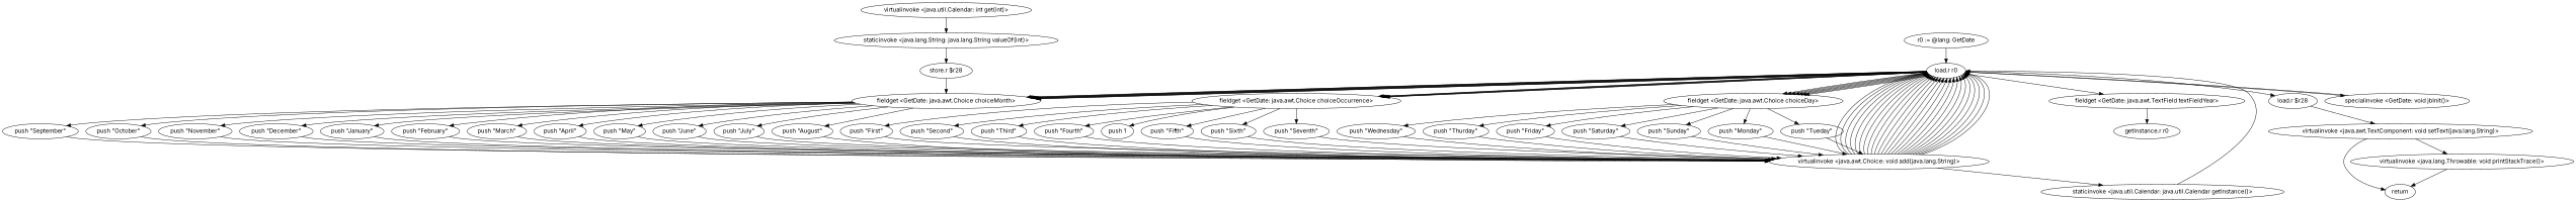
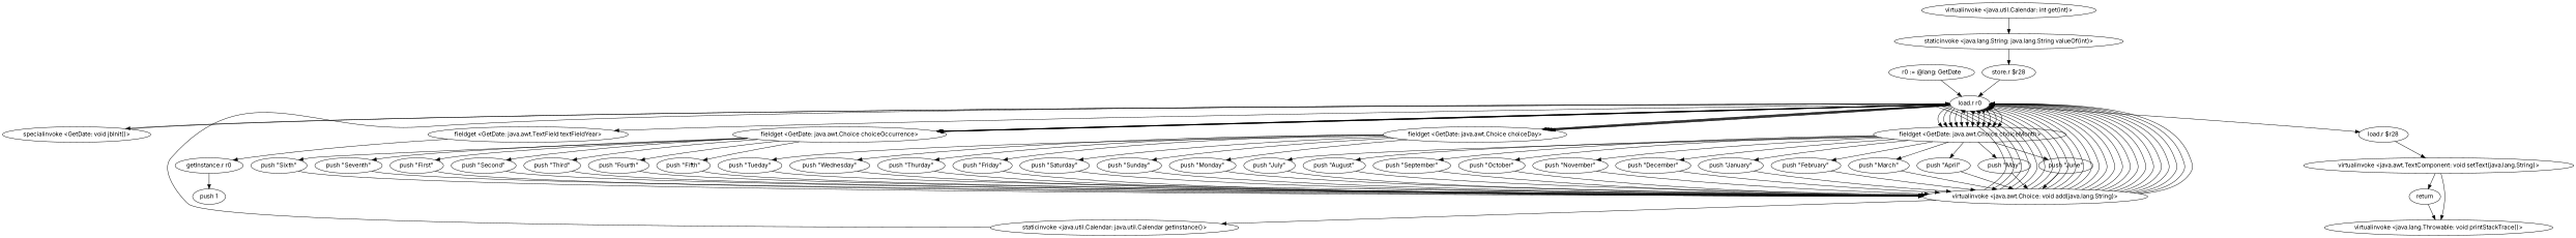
  digraph {
    fontname=Inter
    node [fontname=Inter]
    edge [fontname=Inter]
    n1 [label="r0 := @lang: GetDate"]
    "load.r r0"
    "specialinvoke <GetDate: void jbInit()>"
    "fieldget <GetDate: java.awt.Choice choiceOccurrence>"
    "fieldget <GetDate: java.awt.Choice choiceDay>"
    "fieldget <GetDate: java.awt.Choice choiceMonth>"
    "fieldget <GetDate: java.awt.TextField textFieldYear>"
    "load.r $r28"
    "push \"First\""
    "push \"Second\""
    "push \"Third\""
    "push \"Fourth\""
    "push \"Fifth\""
    "push \"Sixth\""
    "push \"Seventh\""
    "push \"Sunday\""
    "push \"Monday\""
    "push \"Tueday\""
    "push \"Wednesday\""
    "push \"Thurday\""
    "push \"Friday\""
    "push \"Saturday\""
    "push \"January\""
    "push \"February\""
    "push \"March\""
    "push \"April\""
    "push \"May\""
    "push \"June\""
    "push \"July\""
    "push \"August\""
    "push \"September\""
    "push \"October\""
    "push \"November\""
    "push \"December\""
    n35 [label="getInstance.r r0"]
    "virtualinvoke <java.awt.TextComponent: void setText(java.lang.String)>"
    "virtualinvoke <java.awt.Choice: void add(java.lang.String)>"
    "staticinvoke <java.util.Calendar: java.util.Calendar getInstance()>"
    "push 1"
    "virtualinvoke <java.util.Calendar: int get(int)>"
    "staticinvoke <java.lang.String: java.lang.String valueOf(int)>"
    "store.r $r28"
    return
    "virtualinvoke <java.lang.Throwable: void printStackTrace()>"
    n1 -> "load.r r0"
    "load.r r0" -> "specialinvoke <GetDate: void jbInit()>"
    "load.r r0" -> "fieldget <GetDate: java.awt.Choice choiceOccurrence>"
    "load.r r0" -> "fieldget <GetDate: java.awt.Choice choiceOccurrence>"
    "load.r r0" -> "fieldget <GetDate: java.awt.Choice choiceOccurrence>"
    "load.r r0" -> "fieldget <GetDate: java.awt.Choice choiceOccurrence>"
    "load.r r0" -> "fieldget <GetDate: java.awt.Choice choiceOccurrence>"
    "load.r r0" -> "fieldget <GetDate: java.awt.Choice choiceOccurrence>"
    "load.r r0" -> "fieldget <GetDate: java.awt.Choice choiceOccurrence>"
    "load.r r0" -> "fieldget <GetDate: java.awt.Choice choiceDay>"
    "load.r r0" -> "fieldget <GetDate: java.awt.Choice choiceDay>"
    "load.r r0" -> "fieldget <GetDate: java.awt.Choice choiceDay>"
    "load.r r0" -> "fieldget <GetDate: java.awt.Choice choiceDay>"
    "load.r r0" -> "fieldget <GetDate: java.awt.Choice choiceDay>"
    "load.r r0" -> "fieldget <GetDate: java.awt.Choice choiceDay>"
    "load.r r0" -> "fieldget <GetDate: java.awt.Choice choiceDay>"
    "load.r r0" -> "fieldget <GetDate: java.awt.Choice choiceMonth>"
    "load.r r0" -> "fieldget <GetDate: java.awt.Choice choiceMonth>"
    "load.r r0" -> "fieldget <GetDate: java.awt.Choice choiceMonth>"
    "load.r r0" -> "fieldget <GetDate: java.awt.Choice choiceMonth>"
    "load.r r0" -> "fieldget <GetDate: java.awt.Choice choiceMonth>"
    "load.r r0" -> "fieldget <GetDate: java.awt.Choice choiceMonth>"
    "load.r r0" -> "fieldget <GetDate: java.awt.Choice choiceMonth>"
    "load.r r0" -> "fieldget <GetDate: java.awt.Choice choiceMonth>"
    "load.r r0" -> "fieldget <GetDate: java.awt.Choice choiceMonth>"
    "load.r r0" -> "fieldget <GetDate: java.awt.Choice choiceMonth>"
    "load.r r0" -> "fieldget <GetDate: java.awt.Choice choiceMonth>"
    "load.r r0" -> "fieldget <GetDate: java.awt.Choice choiceMonth>"
    "load.r r0" -> "fieldget <GetDate: java.awt.TextField textFieldYear>"
    "load.r r0" -> "load.r $r28"
    "specialinvoke <GetDate: void jbInit()>" -> "load.r r0"
    "fieldget <GetDate: java.awt.Choice choiceOccurrence>" -> "push \"First\""
    "fieldget <GetDate: java.awt.Choice choiceOccurrence>" -> "push \"Second\""
    "fieldget <GetDate: java.awt.Choice choiceOccurrence>" -> "push \"Third\""
    "fieldget <GetDate: java.awt.Choice choiceOccurrence>" -> "push \"Fourth\""
    "fieldget <GetDate: java.awt.Choice choiceOccurrence>" -> "push \"Fifth\""
    "fieldget <GetDate: java.awt.Choice choiceOccurrence>" -> "push \"Sixth\""
    "fieldget <GetDate: java.awt.Choice choiceOccurrence>" -> "push \"Seventh\""
    "fieldget <GetDate: java.awt.Choice choiceDay>" -> "push \"Sunday\""
    "fieldget <GetDate: java.awt.Choice choiceDay>" -> "push \"Monday\""
    "fieldget <GetDate: java.awt.Choice choiceDay>" -> "push \"Tueday\""
    "fieldget <GetDate: java.awt.Choice choiceDay>" -> "push \"Wednesday\""
    "fieldget <GetDate: java.awt.Choice choiceDay>" -> "push \"Thurday\""
    "fieldget <GetDate: java.awt.Choice choiceDay>" -> "push \"Friday\""
    "fieldget <GetDate: java.awt.Choice choiceDay>" -> "push \"Saturday\""
    "fieldget <GetDate: java.awt.Choice choiceMonth>" -> "push \"January\""
    "fieldget <GetDate: java.awt.Choice choiceMonth>" -> "push \"February\""
    "fieldget <GetDate: java.awt.Choice choiceMonth>" -> "push \"March\""
    "fieldget <GetDate: java.awt.Choice choiceMonth>" -> "push \"April\""
    "fieldget <GetDate: java.awt.Choice choiceMonth>" -> "push \"May\""
    "fieldget <GetDate: java.awt.Choice choiceMonth>" -> "push \"June\""
    "fieldget <GetDate: java.awt.Choice choiceMonth>" -> "push \"July\""
    "fieldget <GetDate: java.awt.Choice choiceMonth>" -> "push \"August\""
    "fieldget <GetDate: java.awt.Choice choiceMonth>" -> "push \"September\""
    "fieldget <GetDate: java.awt.Choice choiceMonth>" -> "push \"October\""
    "fieldget <GetDate: java.awt.Choice choiceMonth>" -> "push \"November\""
    "fieldget <GetDate: java.awt.Choice choiceMonth>" -> "push \"December\""
    "fieldget <GetDate: java.awt.TextField textFieldYear>" -> n35
    "load.r $r28" -> "virtualinvoke <java.awt.TextComponent: void setText(java.lang.String)>"
    "push \"First\"" -> "virtualinvoke <java.awt.Choice: void add(java.lang.String)>"
    "push \"Second\"" -> "virtualinvoke <java.awt.Choice: void add(java.lang.String)>"
    "push \"Third\"" -> "virtualinvoke <java.awt.Choice: void add(java.lang.String)>"
    "push \"Fourth\"" -> "virtualinvoke <java.awt.Choice: void add(java.lang.String)>"
    "push \"Fifth\"" -> "virtualinvoke <java.awt.Choice: void add(java.lang.String)>"
    "push \"Sixth\"" -> "virtualinvoke <java.awt.Choice: void add(java.lang.String)>"
    "push \"Seventh\"" -> "virtualinvoke <java.awt.Choice: void add(java.lang.String)>"
    "push \"Sunday\"" -> "virtualinvoke <java.awt.Choice: void add(java.lang.String)>"
    "push \"Monday\"" -> "virtualinvoke <java.awt.Choice: void add(java.lang.String)>"
    "push \"Tueday\"" -> "virtualinvoke <java.awt.Choice: void add(java.lang.String)>"
    "push \"Wednesday\"" -> "virtualinvoke <java.awt.Choice: void add(java.lang.String)>"
    "push \"Thurday\"" -> "virtualinvoke <java.awt.Choice: void add(java.lang.String)>"
    "push \"Friday\"" -> "virtualinvoke <java.awt.Choice: void add(java.lang.String)>"
    "push \"Saturday\"" -> "virtualinvoke <java.awt.Choice: void add(java.lang.String)>"
    "push \"January\"" -> "virtualinvoke <java.awt.Choice: void add(java.lang.String)>"
    "push \"February\"" -> "virtualinvoke <java.awt.Choice: void add(java.lang.String)>"
    "push \"March\"" -> "virtualinvoke <java.awt.Choice: void add(java.lang.String)>"
    "push \"April\"" -> "virtualinvoke <java.awt.Choice: void add(java.lang.String)>"
    "push \"May\"" -> "virtualinvoke <java.awt.Choice: void add(java.lang.String)>"
    "push \"June\"" -> "virtualinvoke <java.awt.Choice: void add(java.lang.String)>"
    "push \"July\"" -> "virtualinvoke <java.awt.Choice: void add(java.lang.String)>"
    "push \"August\"" -> "virtualinvoke <java.awt.Choice: void add(java.lang.String)>"
    "push \"September\"" -> "virtualinvoke <java.awt.Choice: void add(java.lang.String)>"
    "push \"October\"" -> "virtualinvoke <java.awt.Choice: void add(java.lang.String)>"
    "push \"November\"" -> "virtualinvoke <java.awt.Choice: void add(java.lang.String)>"
    "push \"December\"" -> "virtualinvoke <java.awt.Choice: void add(java.lang.String)>"
-   "fieldget <GetDate: java.awt.Choice choiceOccurrence>" -> "push 1"
+   n35 -> "push 1"
    "virtualinvoke <java.awt.TextComponent: void setText(java.lang.String)>" -> return
    "virtualinvoke <java.awt.TextComponent: void setText(java.lang.String)>" -> "virtualinvoke <java.lang.Throwable: void printStackTrace()>"
    "virtualinvoke <java.awt.Choice: void add(java.lang.String)>" -> "load.r r0"
    "virtualinvoke <java.awt.Choice: void add(java.lang.String)>" -> "load.r r0"
    "virtualinvoke <java.awt.Choice: void add(java.lang.String)>" -> "load.r r0"
    "virtualinvoke <java.awt.Choice: void add(java.lang.String)>" -> "load.r r0"
    "virtualinvoke <java.awt.Choice: void add(java.lang.String)>" -> "load.r r0"
    "virtualinvoke <java.awt.Choice: void add(java.lang.String)>" -> "load.r r0"
    "virtualinvoke <java.awt.Choice: void add(java.lang.String)>" -> "load.r r0"
    "virtualinvoke <java.awt.Choice: void add(java.lang.String)>" -> "load.r r0"
    "virtualinvoke <java.awt.Choice: void add(java.lang.String)>" -> "load.r r0"
    "virtualinvoke <java.awt.Choice: void add(java.lang.String)>" -> "load.r r0"
    "virtualinvoke <java.awt.Choice: void add(java.lang.String)>" -> "load.r r0"
    "virtualinvoke <java.awt.Choice: void add(java.lang.String)>" -> "load.r r0"
    "virtualinvoke <java.awt.Choice: void add(java.lang.String)>" -> "load.r r0"
    "virtualinvoke <java.awt.Choice: void add(java.lang.String)>" -> "load.r r0"
    "virtualinvoke <java.awt.Choice: void add(java.lang.String)>" -> "load.r r0"
    "virtualinvoke <java.awt.Choice: void add(java.lang.String)>" -> "load.r r0"
    "virtualinvoke <java.awt.Choice: void add(java.lang.String)>" -> "load.r r0"
    "virtualinvoke <java.awt.Choice: void add(java.lang.String)>" -> "load.r r0"
    "virtualinvoke <java.awt.Choice: void add(java.lang.String)>" -> "load.r r0"
    "virtualinvoke <java.awt.Choice: void add(java.lang.String)>" -> "load.r r0"
    "virtualinvoke <java.awt.Choice: void add(java.lang.String)>" -> "load.r r0"
    "virtualinvoke <java.awt.Choice: void add(java.lang.String)>" -> "load.r r0"
    "virtualinvoke <java.awt.Choice: void add(java.lang.String)>" -> "load.r r0"
    "virtualinvoke <java.awt.Choice: void add(java.lang.String)>" -> "load.r r0"
    "virtualinvoke <java.awt.Choice: void add(java.lang.String)>" -> "load.r r0"
    "virtualinvoke <java.awt.Choice: void add(java.lang.String)>" -> "staticinvoke <java.util.Calendar: java.util.Calendar getInstance()>"
    "staticinvoke <java.util.Calendar: java.util.Calendar getInstance()>" -> "load.r r0"
    "virtualinvoke <java.util.Calendar: int get(int)>" -> "staticinvoke <java.lang.String: java.lang.String valueOf(int)>"
    "staticinvoke <java.lang.String: java.lang.String valueOf(int)>" -> "store.r $r28"
-   "store.r $r28" -> "fieldget <GetDate: java.awt.Choice choiceMonth>"
-   "virtualinvoke <java.lang.Throwable: void printStackTrace()>" -> return
+   "store.r $r28" -> "load.r r0"
+   return -> "virtualinvoke <java.lang.Throwable: void printStackTrace()>"
  }
